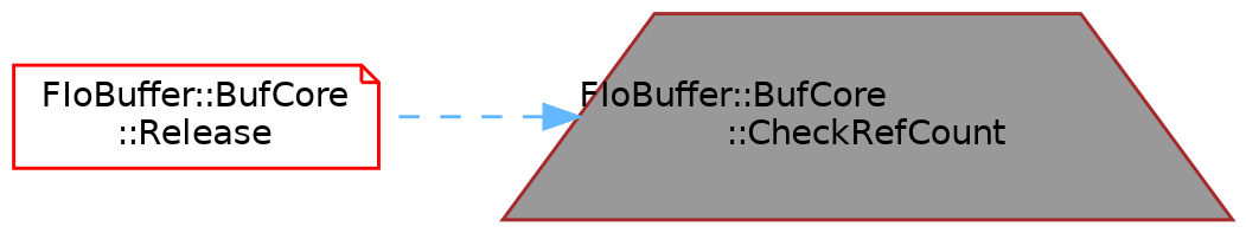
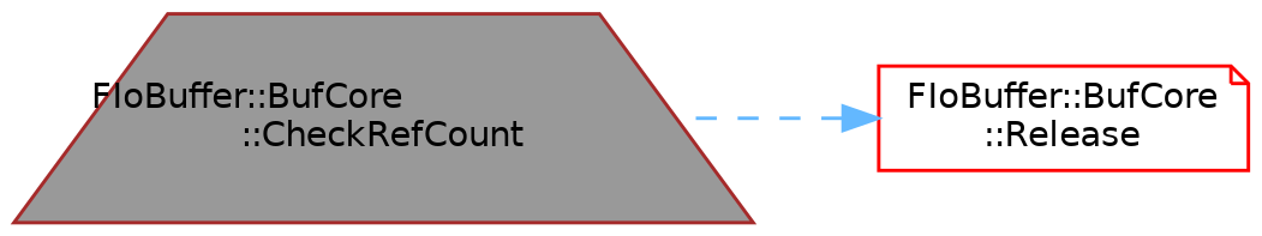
  digraph {
    rankdir=RL
    node [fontname=Helvetica fontsize=10 style=filled]
    n1 [color=brown fillcolor=grey60 fontcolor=black height=0.2 label="FIoBuffer::BufCore\l::CheckRefCount" shape=trapezium width=0.4]
    n2 [color=red fillcolor=white height=0.2 label="FIoBuffer::BufCore\l::Release" shape=note width=0.4]
-   n1 -> n2 [color=steelblue1 dir=back fontname=Helvetica fontsize=10 labelfontname=Helvetica labelfontsize=10 style=dashed]
+   n2 -> n1 [color=steelblue1 dir=back fontname=Helvetica fontsize=10 labelfontname=Helvetica labelfontsize=10 style=dashed]
  }
